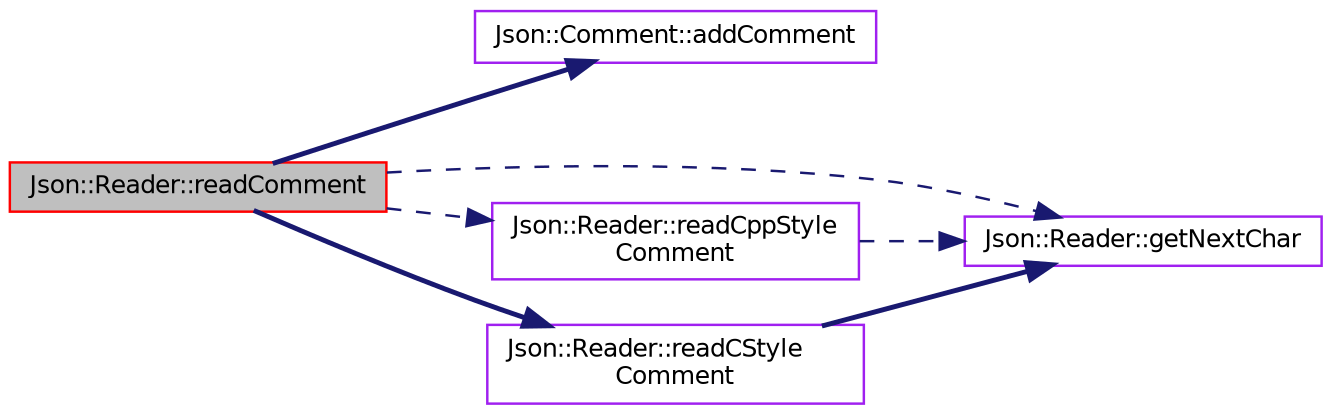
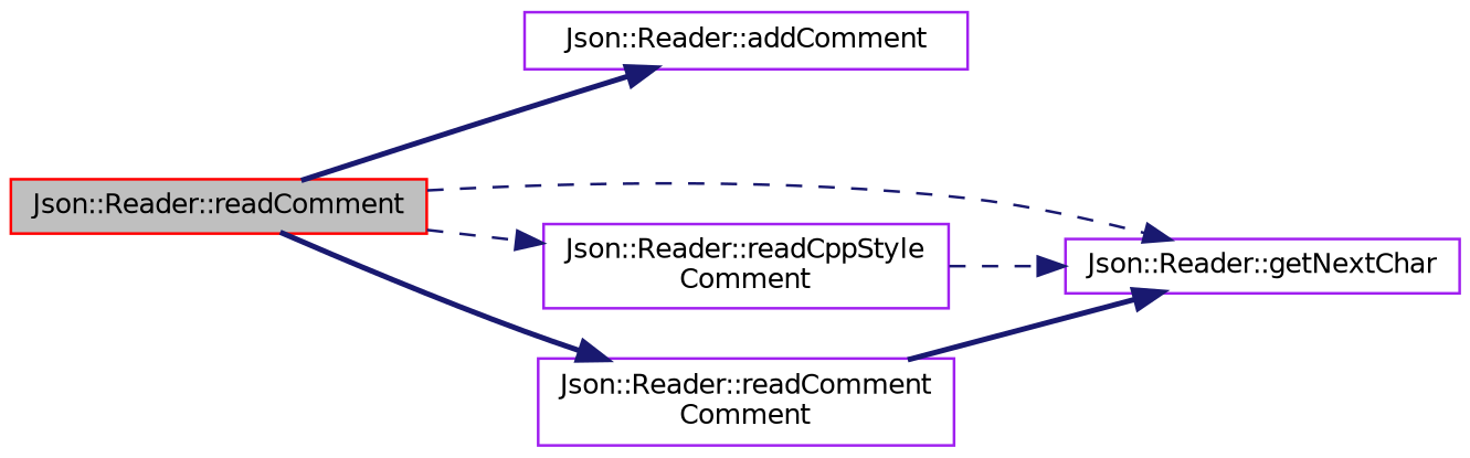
  digraph {
    rankdir=LR
    node [color=purple fillcolor=white fontname=Helvetica fontsize=10 shape=record style=filled]
    edge [color=midnightblue fontname=Helvetica fontsize=10 labelfontname=Helvetica labelfontsize=10 style=bold]
    n1 [color=red fillcolor=grey75 fontcolor=black height=0.2 label="Json::Reader::readComment" width=0.4]
-   n2 [height=0.2 label="Json::Comment::addComment" width=0.4]
+   n2 [height=0.2 label="Json::Reader::addComment" width=0.4]
    n3 [height=0.2 label="Json::Reader::getNextChar" width=0.4]
    n4 [height=0.2 label="Json::Reader::readCppStyle\lComment" width=0.4]
-   n5 [height=0.2 label="Json::Reader::readCStyle\lComment" width=0.4]
+   n5 [height=0.2 label="Json::Reader::readComment\lComment" width=0.4]
    n1 -> n2
    n1 -> n3 [style=dashed]
    n1 -> n4 [style=dashed]
    n1 -> n5
    n4 -> n3 [style=dashed]
    n5 -> n3
  }
